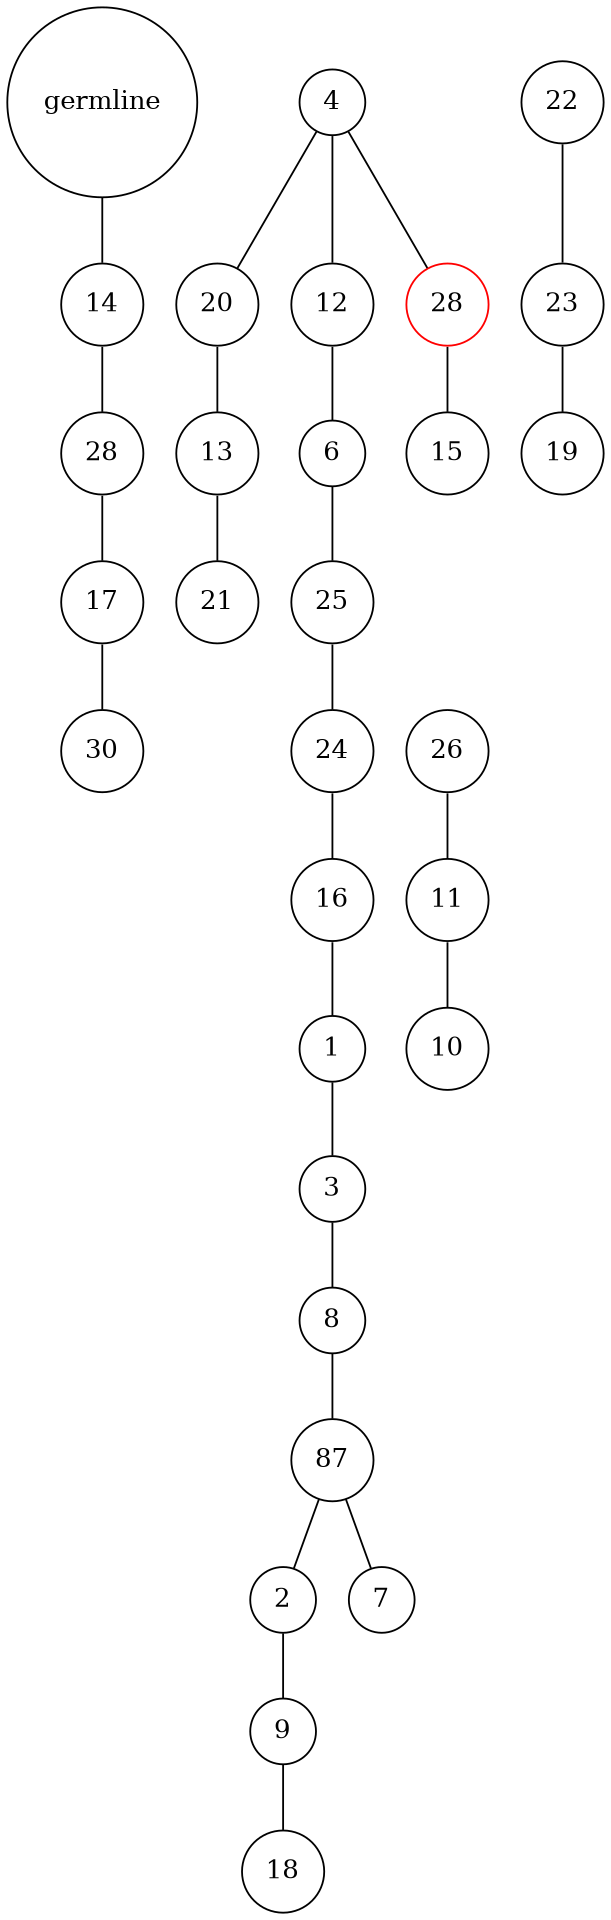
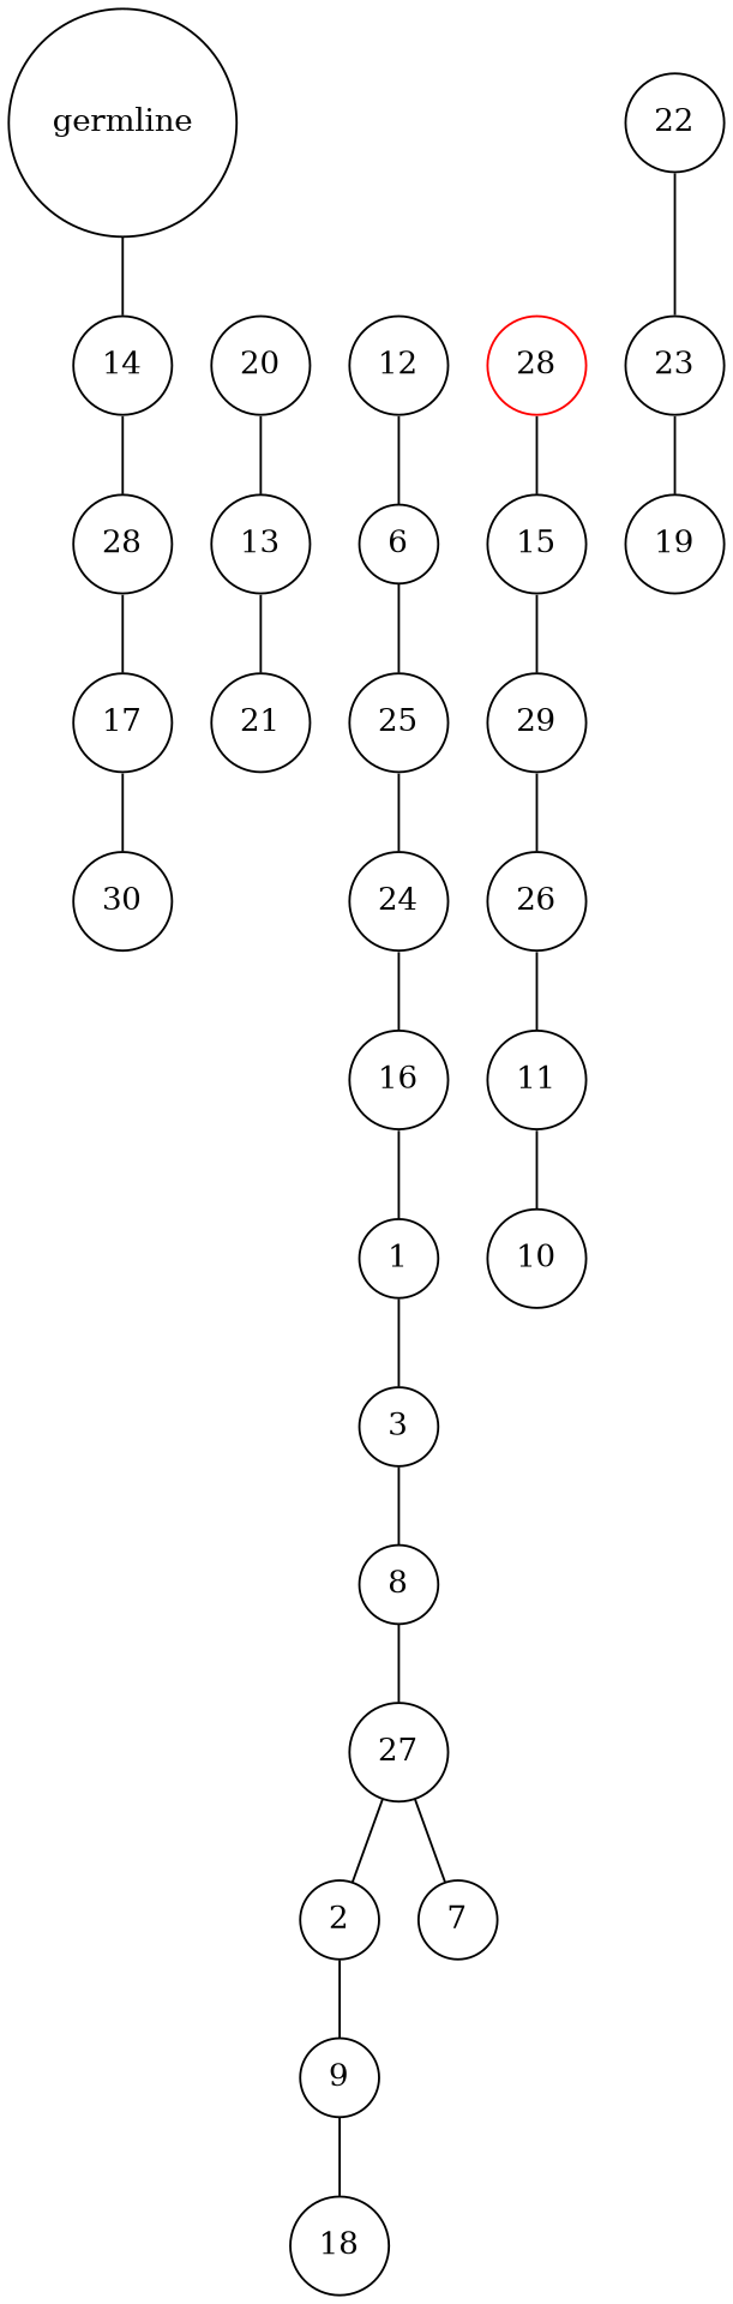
  graph {
    rankdir=UD
    splines=line
    node [shape=circle]
    n1 [label=germline]
    n2 [label=14]
    n3 [label=28]
    n4 [label=17]
    n5 [label=30]
-   n6 [label=4]
    n7 [label=20]
    n8 [label=12]
    n9 [color=red label=28]
    n10 [label=13]
    n11 [label=6]
    n12 [label=15]
    n13 [label=21]
    n14 [label=25]
    n15 [label=24]
    n16 [label=16]
    n17 [label=1]
    n18 [label=3]
    n19 [label=8]
-   n20 [label=87]
+   n20 [label=27]
    n21 [label=2]
    n22 [label=7]
    n23 [label=9]
    n24 [label=18]
    n25 [label=22]
    n26 [label=23]
    n27 [label=19]
+   n28 [label=29]
    n29 [label=26]
    n30 [label=11]
    n31 [label=10]
    n1 -- n2
    n2 -- n3
    n3 -- n4
    n4 -- n5
-   n6 -- n7
-   n6 -- n8
-   n6 -- n9
    n7 -- n10
    n8 -- n11
    n9 -- n12
    n10 -- n13
    n11 -- n14
+   n12 -- n28
    n14 -- n15
    n15 -- n16
    n16 -- n17
    n17 -- n18
    n18 -- n19
    n19 -- n20
    n20 -- n21
    n20 -- n22
    n21 -- n23
    n23 -- n24
    n25 -- n26
    n26 -- n27
+   n28 -- n29
    n29 -- n30
    n30 -- n31
  }
